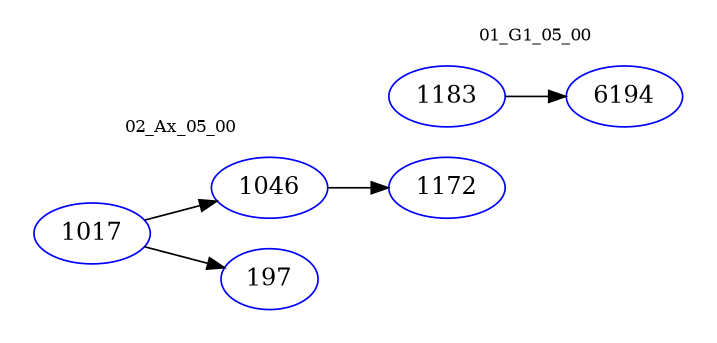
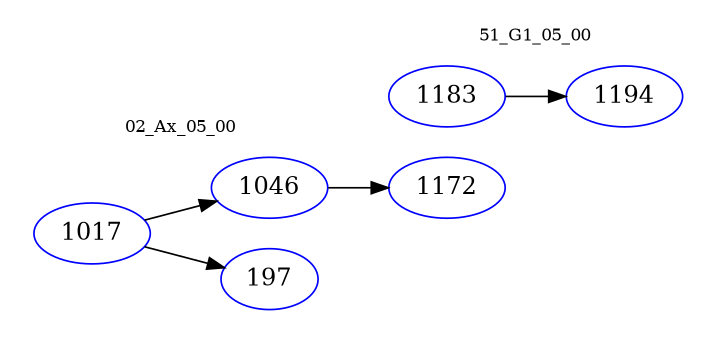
  digraph {
    rankdir=LR
    node [color=blue]
    edge [color=black]
    n1 [label=1017]
    n2 [label=197]
    n3 [label=1046]
    n4 [label=1183]
    n5 [label=1172]
-   n6 [label=6194]
+   n6 [label=1194]
    subgraph cluster_1 {
      color=white
      fontsize=10
      label="02_Ax_05_00"
      n1
      n2
      n3
    }
    subgraph cluster_2 {
      color=white
      fontsize=10
-     label="01_G1_05_00"
+     label="51_G1_05_00"
      n4
      n5
      n6
    }
    n1 -> n2
    n1 -> n3
    n3 -> n5
    n4 -> n6
  }
